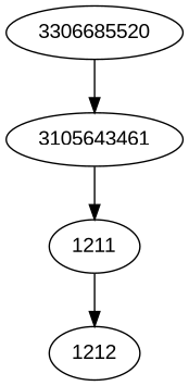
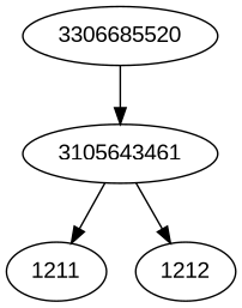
  strict digraph {
    fontname="Liberation Sans"
    node [fontname="Liberation Sans"]
    edge [fontname="Liberation Sans"]
    3306685520
    3105643461
    1211
    1212
    3306685520 -> 3105643461
    3105643461 -> 1211
-   1211 -> 1212
+   3105643461 -> 1212
  }
